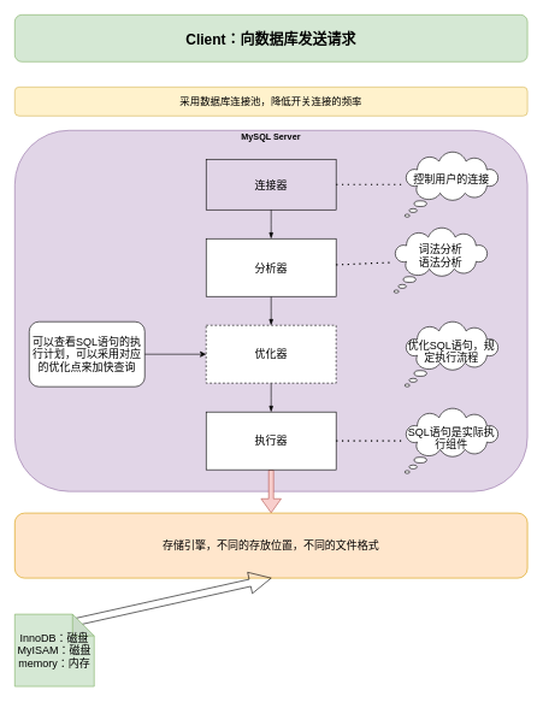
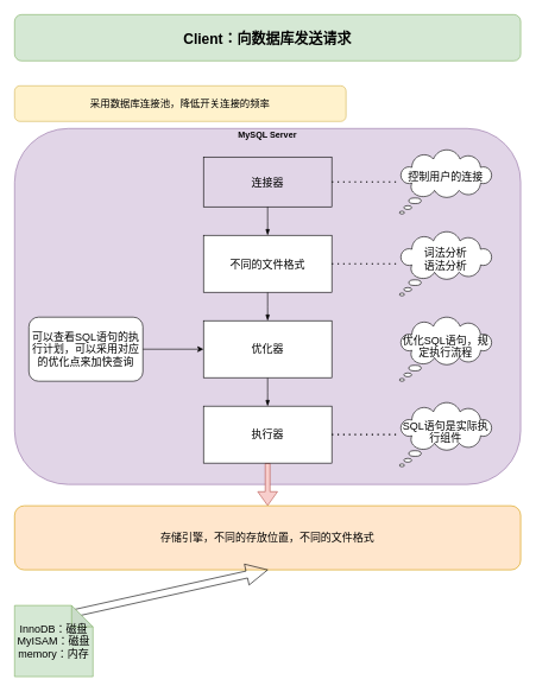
  <mxCell id="0" />
  <mxCell id="1" parent="0" />
  <mxCell id="2" value="&lt;b&gt;&lt;font style=&quot;font-size: 20px&quot;&gt;Client：向数据库发送请求&lt;/font&gt;&lt;/b&gt;" style="rounded=1;whiteSpace=wrap;html=1;labelBackgroundColor=none;fillColor=#d5e8d4;strokeColor=#82b366;" vertex="1" parent="1"><mxGeometry x="20" y="20" width="710" height="65" as="geometry" /></mxCell>
- <mxCell id="3" value="采用数据库连接池，降低开关连接的频率" style="rounded=1;whiteSpace=wrap;html=1;fillColor=#fff2cc;strokeColor=#d6b656;fontSize=14;" vertex="1" parent="1"><mxGeometry x="20" y="120" width="710" height="40" as="geometry" /></mxCell>
+ <mxCell id="3" value="采用数据库连接池，降低开关连接的频率" style="rounded=1;whiteSpace=wrap;html=1;fillColor=#fff2cc;strokeColor=#d6b656;fontSize=14;" vertex="1" parent="1"><mxGeometry x="20" y="120" width="465" height="50" as="geometry" /></mxCell>
  <mxCell id="4" value="" style="rounded=1;whiteSpace=wrap;html=1;strokeColor=#9673a6;fillColor=#e1d5e7;" vertex="1" parent="1"><mxGeometry x="20" y="180" width="710" height="500" as="geometry" /></mxCell>
  <mxCell id="5" value="&lt;font style=&quot;font-size: 15px&quot;&gt;连接器&lt;/font&gt;" style="whiteSpace=wrap;html=1;rounded=0;glass=0;treeMoving=1;treeFolding=1;fillColor=#e1d5e7;" vertex="1" parent="1"><mxGeometry x="285" y="220" width="180" height="70" as="geometry" /></mxCell>
  <mxCell id="6" value="" style="endArrow=blockThin;endFill=1;fontSize=11;edgeStyle=elbowEdgeStyle;elbow=vertical;rounded=0;" edge="1" parent="1" source="5" target="10"><mxGeometry relative="1" as="geometry" /></mxCell>
  <mxCell id="7" style="edgeStyle=orthogonalEdgeStyle;rounded=0;orthogonalLoop=1;jettySize=auto;html=1;entryX=0.5;entryY=0;entryDx=0;entryDy=0;fontSize=14;shape=flexArrow;fillColor=#f8cecc;strokeColor=#b85450;width=6.667;endSize=6.108;" edge="1" parent="1" source="8" target="23"><mxGeometry relative="1" as="geometry" /></mxCell>
  <mxCell id="8" value="执行器" style="whiteSpace=wrap;html=1;rounded=0;glass=0;fontSize=15;" vertex="1" parent="1"><mxGeometry x="285" y="570" width="180" height="80" as="geometry" /></mxCell>
  <mxCell id="9" value="" style="endArrow=blockThin;endFill=1;fontSize=11;edgeStyle=elbowEdgeStyle;elbow=vertical;rounded=0;" edge="1" parent="1" source="10" target="12"><mxGeometry relative="1" as="geometry"><mxPoint x="330" y="160" as="sourcePoint" /></mxGeometry></mxCell>
- <mxCell id="10" value="分析器" style="whiteSpace=wrap;html=1;rounded=0;glass=0;fontSize=15;" vertex="1" parent="1"><mxGeometry x="285" y="330" width="180" height="80" as="geometry" /></mxCell>
+ <mxCell id="10" value="不同的文件格式" style="whiteSpace=wrap;html=1;rounded=0;glass=0;fontSize=15;" vertex="1" parent="1"><mxGeometry x="285" y="330" width="180" height="80" as="geometry" /></mxCell>
  <mxCell id="11" value="" style="endArrow=blockThin;endFill=1;fontSize=11;edgeStyle=elbowEdgeStyle;elbow=vertical;rounded=0;" edge="1" parent="1" source="12" target="8"><mxGeometry relative="1" as="geometry"><mxPoint x="330" y="280" as="sourcePoint" /></mxGeometry></mxCell>
- <mxCell id="12" value="优化器" style="whiteSpace=wrap;html=1;rounded=0;glass=0;fontSize=15;dashed=1;" vertex="1" parent="1"><mxGeometry x="285" y="450" width="180" height="80" as="geometry" /></mxCell>
+ <mxCell id="12" value="优化器" style="whiteSpace=wrap;html=1;rounded=0;glass=0;fontSize=15;" vertex="1" parent="1"><mxGeometry x="285" y="450" width="180" height="80" as="geometry" /></mxCell>
  <mxCell id="13" value="&lt;p style=&quot;line-height: 100%&quot;&gt;控制用户的连接&lt;/p&gt;" style="whiteSpace=wrap;html=1;shape=mxgraph.basic.cloud_callout;fontSize=15;align=center;labelPosition=center;verticalLabelPosition=middle;verticalAlign=middle;spacing=1;spacingTop=0;spacingBottom=15;" vertex="1" parent="1"><mxGeometry x="560" y="210" width="130" height="90" as="geometry" /></mxCell>
  <mxCell id="14" value="" style="endArrow=none;dashed=1;html=1;dashPattern=1 3;strokeWidth=2;fontSize=15;" edge="1" parent="1" source="5" target="13"><mxGeometry width="50" height="50" relative="1" as="geometry"><mxPoint x="390" y="37" as="sourcePoint" /><mxPoint x="600" y="100" as="targetPoint" /></mxGeometry></mxCell>
- <mxCell id="15" value="词法分析&lt;br&gt;语法分析" style="whiteSpace=wrap;html=1;shape=mxgraph.basic.cloud_callout;fontSize=15;spacingBottom=15;" vertex="1" parent="1"><mxGeometry x="545" y="315" width="130" height="90" as="geometry" /></mxCell>
+ <mxCell id="15" value="词法分析&lt;br&gt;语法分析" style="whiteSpace=wrap;html=1;shape=mxgraph.basic.cloud_callout;fontSize=15;spacingBottom=15;" vertex="1" parent="1"><mxGeometry x="560" y="325" width="130" height="90" as="geometry" /></mxCell>
  <mxCell id="16" value="" style="endArrow=none;dashed=1;html=1;dashPattern=1 3;strokeWidth=2;fontSize=15;" edge="1" parent="1" source="10" target="15"><mxGeometry width="50" height="50" relative="1" as="geometry"><mxPoint x="390" y="147" as="sourcePoint" /><mxPoint x="550" y="-20" as="targetPoint" /></mxGeometry></mxCell>
  <mxCell id="17" value="优化SQL语句，规定执行流程&lt;br&gt;" style="whiteSpace=wrap;html=1;shape=mxgraph.basic.cloud_callout;fontSize=15;spacingBottom=8;" vertex="1" parent="1"><mxGeometry x="560" y="445" width="130" height="90" as="geometry" /></mxCell>
  <mxCell id="18" value="SQL语句是实际执行组件" style="whiteSpace=wrap;html=1;shape=mxgraph.basic.cloud_callout;fontSize=15;spacingBottom=8;" vertex="1" parent="1"><mxGeometry x="560" y="565" width="130" height="90" as="geometry" /></mxCell>
  <mxCell id="19" value="" style="endArrow=none;dashed=1;html=1;dashPattern=1 3;strokeWidth=2;fontSize=15;exitX=1;exitY=0.5;exitDx=0;exitDy=0;" edge="1" parent="1" source="8" target="18"><mxGeometry width="50" height="50" relative="1" as="geometry"><mxPoint x="410" y="380" as="sourcePoint" /><mxPoint x="510" y="387" as="targetPoint" /></mxGeometry></mxCell>
  <mxCell id="20" value="可以查看SQL语句的执行计划，可以采用对应的优化点来加快查询" style="rounded=1;whiteSpace=wrap;html=1;fontSize=15;" vertex="1" parent="1"><mxGeometry x="40" y="445" width="160" height="90" as="geometry" /></mxCell>
  <mxCell id="21" value="&lt;span style=&quot;font-weight: 700&quot;&gt;MySQL Server&lt;/span&gt;" style="text;html=1;strokeColor=none;fillColor=none;align=center;verticalAlign=middle;whiteSpace=wrap;rounded=0;" vertex="1" parent="1"><mxGeometry x="320" y="180" width="110" height="17" as="geometry" /></mxCell>
  <mxCell id="22" value="" style="endArrow=classic;html=1;fontSize=14;entryX=0;entryY=0.5;entryDx=0;entryDy=0;exitX=1;exitY=0.5;exitDx=0;exitDy=0;" edge="1" parent="1" source="20" target="12"><mxGeometry width="50" height="50" relative="1" as="geometry"><mxPoint x="130" y="545" as="sourcePoint" /><mxPoint x="180" y="495" as="targetPoint" /></mxGeometry></mxCell>
  <mxCell id="23" value="存储引擎，不同的存放位置，不同的文件格式" style="rounded=1;whiteSpace=wrap;html=1;strokeColor=#d79b00;fillColor=#ffe6cc;fontSize=15;" vertex="1" parent="1"><mxGeometry x="20" y="710" width="710" height="90" as="geometry" /></mxCell>
  <mxCell id="24" style="edgeStyle=orthogonalEdgeStyle;shape=arrow;rounded=0;orthogonalLoop=1;jettySize=auto;html=1;fontSize=15;exitX=0;exitY=0;exitDx=65;exitDy=15;exitPerimeter=0;" edge="1" parent="1" source="25" target="23"><mxGeometry relative="1" as="geometry"><mxPoint x="170" y="870" as="sourcePoint" /></mxGeometry></mxCell>
  <mxCell id="25" value="InnoDB：磁盘&lt;br&gt;MyISAM：磁盘&lt;br&gt;memory：内存" style="shape=note;whiteSpace=wrap;html=1;backgroundOutline=1;darkOpacity=0.05;rounded=0;strokeColor=#82b366;fillColor=#d5e8d4;fontSize=15;" vertex="1" parent="1"><mxGeometry x="20" y="850" width="110" height="100" as="geometry" /></mxCell>
